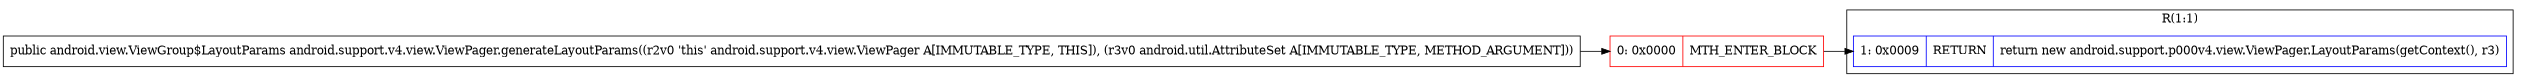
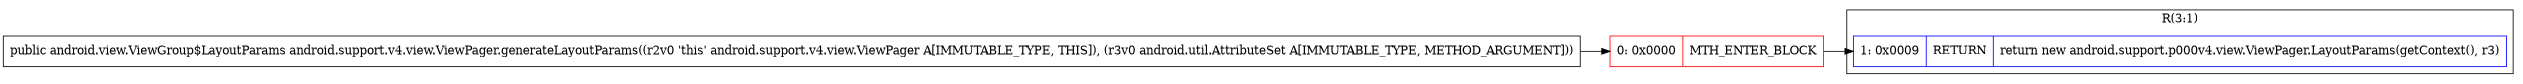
  digraph {
    rankdir=LR
    node [shape=record]
    edge [style=solid]
    n1 [color=blue label="{1\:\ 0x0009|RETURN\l|return new android.support.p000v4.view.ViewPager.LayoutParams(getContext(), r3)\l}"]
    n2 [color=red label="{0\:\ 0x0000|MTH_ENTER_BLOCK\l}"]
    n3 [label="{public android.view.ViewGroup$LayoutParams android.support.v4.view.ViewPager.generateLayoutParams((r2v0 'this' android.support.v4.view.ViewPager A[IMMUTABLE_TYPE, THIS]), (r3v0 android.util.AttributeSet A[IMMUTABLE_TYPE, METHOD_ARGUMENT])) }"]
    subgraph cluster_1 {
-     label="R(1:1)"
+     label="R(3:1)"
      n1
    }
    n2 -> n1
    n3 -> n2
  }
